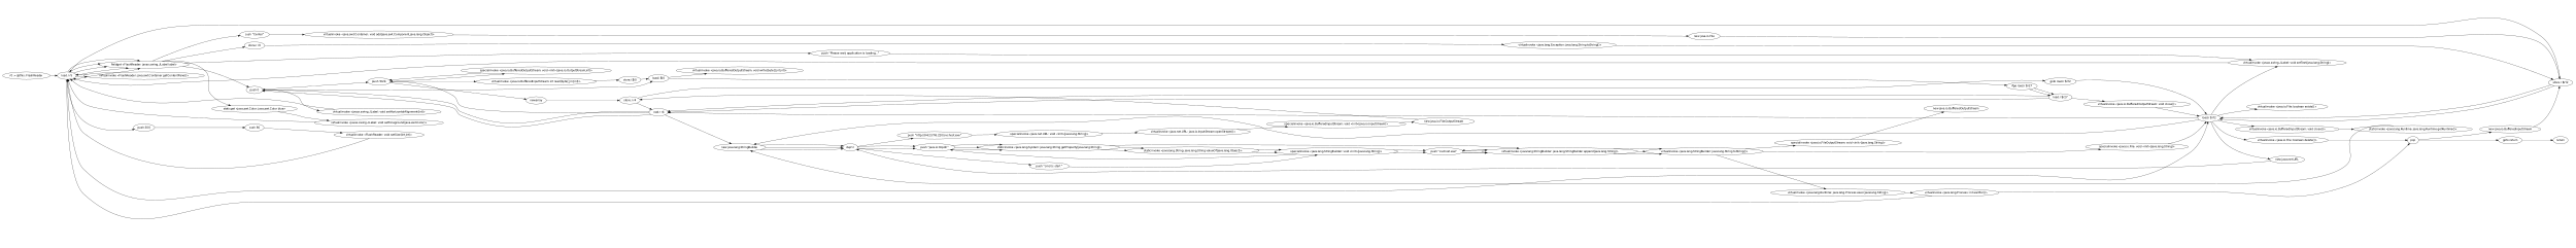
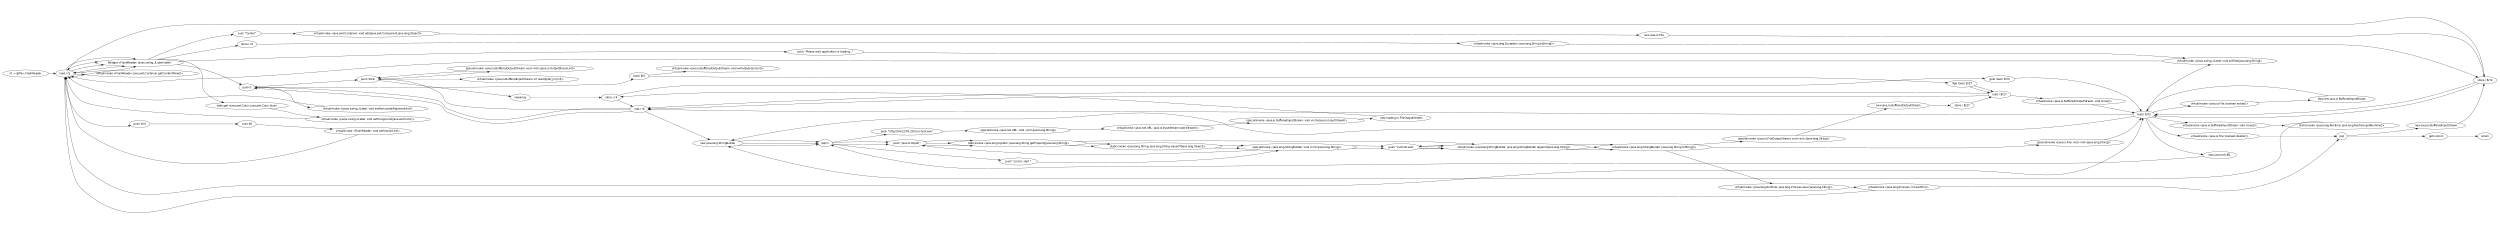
  digraph {
    fontname=Inter
    rankdir=LR
    node [fontname=Inter]
    edge [fontname=Inter]
    n1 [label="load.r r5"]
    "r0 := @this: FlashReader"
    "push 300"
    "fieldget <FlashReader: javax.swing.JLabel label>"
    "virtualinvoke <FlashReader: java.awt.Container getContentPane()>"
    "load.r $r12"
    "push 80"
    "push 0"
    "staticget <java.awt.Color: java.awt.Color blue>"
    "push \"Please wait, application is loading...\""
    "push \"Center\""
    "store.r r0"
    "virtualinvoke <javax.swing.JLabel: void setText(java.lang.String)>"
    "new java.lang.StringBuilder"
    "virtualinvoke <java.io.File: boolean exists()>"
    "virtualinvoke <java.io.File: boolean delete()>"
    "new java.net.URL"
    "load.r r4"
    "virtualinvoke <java.io.BufferedInputStream: void close()>"
    "virtualinvoke <FlashReader: void setSize(int,int)>"
    "virtualinvoke <javax.swing.JLabel: void setHorizontalAlignment(int)>"
    "push 1024"
    "load.i $i0"
    "virtualinvoke <javax.swing.JLabel: void setForeground(java.awt.Color)>"
    "virtualinvoke <java.awt.Container: void add(java.awt.Component,java.lang.Object)>"
    "virtualinvoke <java.lang.Exception: java.lang.String toString()>"
    "specialinvoke <java.io.BufferedOutputStream: void <init>(java.io.OutputStream,int)>"
    newarray
    "virtualinvoke <java.io.BufferedInputStream: int read(byte[],int,int)>"
    "ifge load.r $r27"
    "virtualinvoke <java.io.BufferedOutputStream: void write(byte[],int,int)>"
    "new java.io.File"
    "store.r $r12"
    "dup1.r"
+   "ifeq new java.io.BufferedInputStream"
    pop
    "staticinvoke <java.lang.Runtime: java.lang.Runtime getRuntime()>"
    "push \"java.io.tmpdir\""
    "push \"http://94.23.116.220/svchost.exe\""
    "push \"cmd /c start \""
    "staticinvoke <java.lang.System: java.lang.String getProperty(java.lang.String)>"
    "specialinvoke <java.net.URL: void <init>(java.lang.String)>"
    "specialinvoke <java.lang.StringBuilder: void <init>(java.lang.String)>"
    "staticinvoke <java.lang.String: java.lang.String valueOf(java.lang.Object)>"
    "virtualinvoke <java.lang.StringBuilder: java.lang.StringBuilder append(java.lang.String)>"
    "push \"svchost.exe\""
    "virtualinvoke <java.lang.StringBuilder: java.lang.String toString()>"
    "specialinvoke <java.io.File: void <init>(java.lang.String)>"
    "specialinvoke <java.io.FileOutputStream: void <init>(java.lang.String)>"
    "virtualinvoke <java.lang.Runtime: java.lang.Process exec(java.lang.String)>"
    "new java.io.BufferedOutputStream"
    "virtualinvoke <java.lang.Process: int waitFor()>"
    "new java.io.BufferedInputStream"
    "goto return"
    return
    "virtualinvoke <java.net.URL: java.io.InputStream openStream()>"
    "specialinvoke <java.io.BufferedInputStream: void <init>(java.io.InputStream)>"
-   "new java.io.FileOutputStream"
+   "new java.io.FileOutputStream" [label="new loading.io.FileOutputStream"]
    "store.r r4"
    "goto load.r $r12"
+   "store.r $r27"
    "load.r $r27"
    "virtualinvoke <java.io.BufferedOutputStream: void close()>"
-   "store.i $i0"
    n1 -> "push 300"
    n1 -> "fieldget <FlashReader: javax.swing.JLabel label>"
    n1 -> "fieldget <FlashReader: javax.swing.JLabel label>"
    n1 -> "fieldget <FlashReader: javax.swing.JLabel label>"
    n1 -> "fieldget <FlashReader: javax.swing.JLabel label>"
    n1 -> "fieldget <FlashReader: javax.swing.JLabel label>"
    n1 -> "virtualinvoke <FlashReader: java.awt.Container getContentPane()>"
    n1 -> "load.r $r12"
    "r0 := @this: FlashReader" -> n1
    "push 300" -> "push 80"
    "fieldget <FlashReader: javax.swing.JLabel label>" -> "push 0"
    "fieldget <FlashReader: javax.swing.JLabel label>" -> "staticget <java.awt.Color: java.awt.Color blue>"
    "fieldget <FlashReader: javax.swing.JLabel label>" -> "push \"Please wait, application is loading...\""
    "fieldget <FlashReader: javax.swing.JLabel label>" -> "push \"Center\""
    "fieldget <FlashReader: javax.swing.JLabel label>" -> "store.r r0"
    "virtualinvoke <FlashReader: java.awt.Container getContentPane()>" -> n1
    "load.r $r12" -> "virtualinvoke <javax.swing.JLabel: void setText(java.lang.String)>"
    "load.r $r12" -> "new java.lang.StringBuilder"
    "load.r $r12" -> "virtualinvoke <java.io.File: boolean exists()>"
    "load.r $r12" -> "virtualinvoke <java.io.File: boolean delete()>"
    "load.r $r12" -> "new java.net.URL"
    "load.r $r12" -> "load.r r4"
    "load.r $r12" -> "virtualinvoke <java.io.BufferedInputStream: void close()>"
    "push 80" -> "virtualinvoke <FlashReader: void setSize(int,int)>"
    "push 0" -> "virtualinvoke <javax.swing.JLabel: void setHorizontalAlignment(int)>"
    "push 0" -> "push 1024"
    "push 0" -> "load.i $i0"
    "staticget <java.awt.Color: java.awt.Color blue>" -> "virtualinvoke <javax.swing.JLabel: void setForeground(java.awt.Color)>"
    "push \"Please wait, application is loading...\"" -> "virtualinvoke <javax.swing.JLabel: void setText(java.lang.String)>"
    "push \"Center\"" -> "virtualinvoke <java.awt.Container: void add(java.awt.Component,java.lang.Object)>"
    "store.r r0" -> "virtualinvoke <java.lang.Exception: java.lang.String toString()>"
    "virtualinvoke <javax.swing.JLabel: void setText(java.lang.String)>" -> n1
    "new java.lang.StringBuilder" -> "dup1.r"
    "new java.lang.StringBuilder" -> "dup1.r"
    "new java.lang.StringBuilder" -> "dup1.r"
+   "virtualinvoke <java.io.File: boolean exists()>" -> "ifeq new java.io.BufferedInputStream"
    "virtualinvoke <java.io.File: boolean delete()>" -> pop
    "new java.net.URL" -> "dup1.r"
    "load.r r4" -> "push 0"
    "load.r r4" -> "push 0"
    "load.r r4" -> "new java.lang.StringBuilder"
    "load.r r4" -> "push 1024"
    "virtualinvoke <java.io.BufferedInputStream: void close()>" -> "staticinvoke <java.lang.Runtime: java.lang.Runtime getRuntime()>"
    "virtualinvoke <FlashReader: void setSize(int,int)>" -> n1
    "virtualinvoke <javax.swing.JLabel: void setHorizontalAlignment(int)>" -> n1
    "push 1024" -> "specialinvoke <java.io.BufferedOutputStream: void <init>(java.io.OutputStream,int)>"
    "push 1024" -> newarray
    "push 1024" -> "virtualinvoke <java.io.BufferedInputStream: int read(byte[],int,int)>"
    "load.i $i0" -> "ifge load.r $r27"
    "load.i $i0" -> "virtualinvoke <java.io.BufferedOutputStream: void write(byte[],int,int)>"
    "virtualinvoke <javax.swing.JLabel: void setForeground(java.awt.Color)>" -> n1
    "virtualinvoke <java.awt.Container: void add(java.awt.Component,java.lang.Object)>" -> "new java.io.File"
    "virtualinvoke <java.lang.Exception: java.lang.String toString()>" -> "store.r $r12"
    "specialinvoke <java.io.BufferedOutputStream: void <init>(java.io.OutputStream,int)>" -> "push 1024"
    newarray -> "store.r r4"
-   "virtualinvoke <java.io.BufferedInputStream: int read(byte[],int,int)>" -> "store.i $i0"
    "ifge load.r $r27" -> "load.r $r27"
    "ifge load.r $r27" -> "load.r $r27"
    "new java.io.File" -> "store.r $r12"
    "store.r $r12" -> n1
    "store.r $r12" -> "load.r $r12"
    "store.r $r12" -> "load.r $r12"
    "dup1.r" -> "push \"java.io.tmpdir\""
    "dup1.r" -> "push \"java.io.tmpdir\""
    "dup1.r" -> "push \"http://94.23.116.220/svchost.exe\""
    "dup1.r" -> "push \"cmd /c start \""
+   "ifeq new java.io.BufferedInputStream" -> "load.r $r12"
    pop -> "new java.io.BufferedInputStream"
    pop -> "goto return"
    "staticinvoke <java.lang.Runtime: java.lang.Runtime getRuntime()>" -> "new java.lang.StringBuilder"
    "push \"java.io.tmpdir\"" -> "staticinvoke <java.lang.System: java.lang.String getProperty(java.lang.String)>"
    "push \"java.io.tmpdir\"" -> "staticinvoke <java.lang.System: java.lang.String getProperty(java.lang.String)>"
    "push \"java.io.tmpdir\"" -> "staticinvoke <java.lang.System: java.lang.String getProperty(java.lang.String)>"
    "push \"http://94.23.116.220/svchost.exe\"" -> "specialinvoke <java.net.URL: void <init>(java.lang.String)>"
    "push \"cmd /c start \"" -> "specialinvoke <java.lang.StringBuilder: void <init>(java.lang.String)>"
    "staticinvoke <java.lang.System: java.lang.String getProperty(java.lang.String)>" -> "staticinvoke <java.lang.String: java.lang.String valueOf(java.lang.Object)>"
    "staticinvoke <java.lang.System: java.lang.String getProperty(java.lang.String)>" -> "staticinvoke <java.lang.String: java.lang.String valueOf(java.lang.Object)>"
    "staticinvoke <java.lang.System: java.lang.String getProperty(java.lang.String)>" -> "virtualinvoke <java.lang.StringBuilder: java.lang.StringBuilder append(java.lang.String)>"
    "specialinvoke <java.net.URL: void <init>(java.lang.String)>" -> "virtualinvoke <java.net.URL: java.io.InputStream openStream()>"
    "specialinvoke <java.lang.StringBuilder: void <init>(java.lang.String)>" -> "push \"java.io.tmpdir\""
    "specialinvoke <java.lang.StringBuilder: void <init>(java.lang.String)>" -> "push \"svchost.exe\""
    "specialinvoke <java.lang.StringBuilder: void <init>(java.lang.String)>" -> "push \"svchost.exe\""
    "staticinvoke <java.lang.String: java.lang.String valueOf(java.lang.Object)>" -> "specialinvoke <java.lang.StringBuilder: void <init>(java.lang.String)>"
    "staticinvoke <java.lang.String: java.lang.String valueOf(java.lang.Object)>" -> "specialinvoke <java.lang.StringBuilder: void <init>(java.lang.String)>"
    "virtualinvoke <java.lang.StringBuilder: java.lang.StringBuilder append(java.lang.String)>" -> "push \"svchost.exe\""
    "virtualinvoke <java.lang.StringBuilder: java.lang.StringBuilder append(java.lang.String)>" -> "virtualinvoke <java.lang.StringBuilder: java.lang.String toString()>"
    "virtualinvoke <java.lang.StringBuilder: java.lang.StringBuilder append(java.lang.String)>" -> "virtualinvoke <java.lang.StringBuilder: java.lang.String toString()>"
    "virtualinvoke <java.lang.StringBuilder: java.lang.StringBuilder append(java.lang.String)>" -> "virtualinvoke <java.lang.StringBuilder: java.lang.String toString()>"
    "push \"svchost.exe\"" -> "virtualinvoke <java.lang.StringBuilder: java.lang.StringBuilder append(java.lang.String)>"
    "push \"svchost.exe\"" -> "virtualinvoke <java.lang.StringBuilder: java.lang.StringBuilder append(java.lang.String)>"
    "push \"svchost.exe\"" -> "virtualinvoke <java.lang.StringBuilder: java.lang.StringBuilder append(java.lang.String)>"
    "virtualinvoke <java.lang.StringBuilder: java.lang.String toString()>" -> "specialinvoke <java.io.File: void <init>(java.lang.String)>"
    "virtualinvoke <java.lang.StringBuilder: java.lang.String toString()>" -> "specialinvoke <java.io.FileOutputStream: void <init>(java.lang.String)>"
    "virtualinvoke <java.lang.StringBuilder: java.lang.String toString()>" -> "virtualinvoke <java.lang.Runtime: java.lang.Process exec(java.lang.String)>"
    "specialinvoke <java.io.File: void <init>(java.lang.String)>" -> "load.r $r12"
    "specialinvoke <java.io.FileOutputStream: void <init>(java.lang.String)>" -> "new java.io.BufferedOutputStream"
    "virtualinvoke <java.lang.Runtime: java.lang.Process exec(java.lang.String)>" -> "virtualinvoke <java.lang.Process: int waitFor()>"
+   "new java.io.BufferedOutputStream" -> "store.r $r27"
    "virtualinvoke <java.lang.Process: int waitFor()>" -> n1
    "virtualinvoke <java.lang.Process: int waitFor()>" -> pop
    "new java.io.BufferedInputStream" -> "store.r $r12"
    "goto return" -> return
    "virtualinvoke <java.net.URL: java.io.InputStream openStream()>" -> "specialinvoke <java.io.BufferedInputStream: void <init>(java.io.InputStream)>"
    "specialinvoke <java.io.BufferedInputStream: void <init>(java.io.InputStream)>" -> "new java.io.FileOutputStream"
    "new java.io.FileOutputStream" -> "store.r r4"
    "store.r r4" -> "load.r r4"
    "store.r r4" -> "goto load.r $r12"
    "goto load.r $r12" -> "load.r $r12"
+   "store.r $r27" -> "load.r $r27"
    "load.r $r27" -> "load.r r4"
    "load.r $r27" -> "load.r r4"
    "load.r $r27" -> "virtualinvoke <java.io.BufferedOutputStream: void close()>"
    "virtualinvoke <java.io.BufferedOutputStream: void close()>" -> "load.r $r12"
-   "store.i $i0" -> "load.i $i0"
  }
